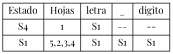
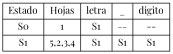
  digraph {
    concentrate=true
    rankdir=UD
    fontname="Playfair Display"
-   n1 [label="{Estado|S4|S1}|{Hojas|1|5,2,3,4}|{letra|S1|S1}|{_|--|S1}|{digito|--|S1}" shape=record fontname="Playfair Display"]
+   n1 [label="{Estado|S0|S1}|{Hojas|1|5,2,3,4}|{letra|S1|S1}|{_|--|S1}|{digito|--|S1}" shape=record fontname="Playfair Display"]
  }
